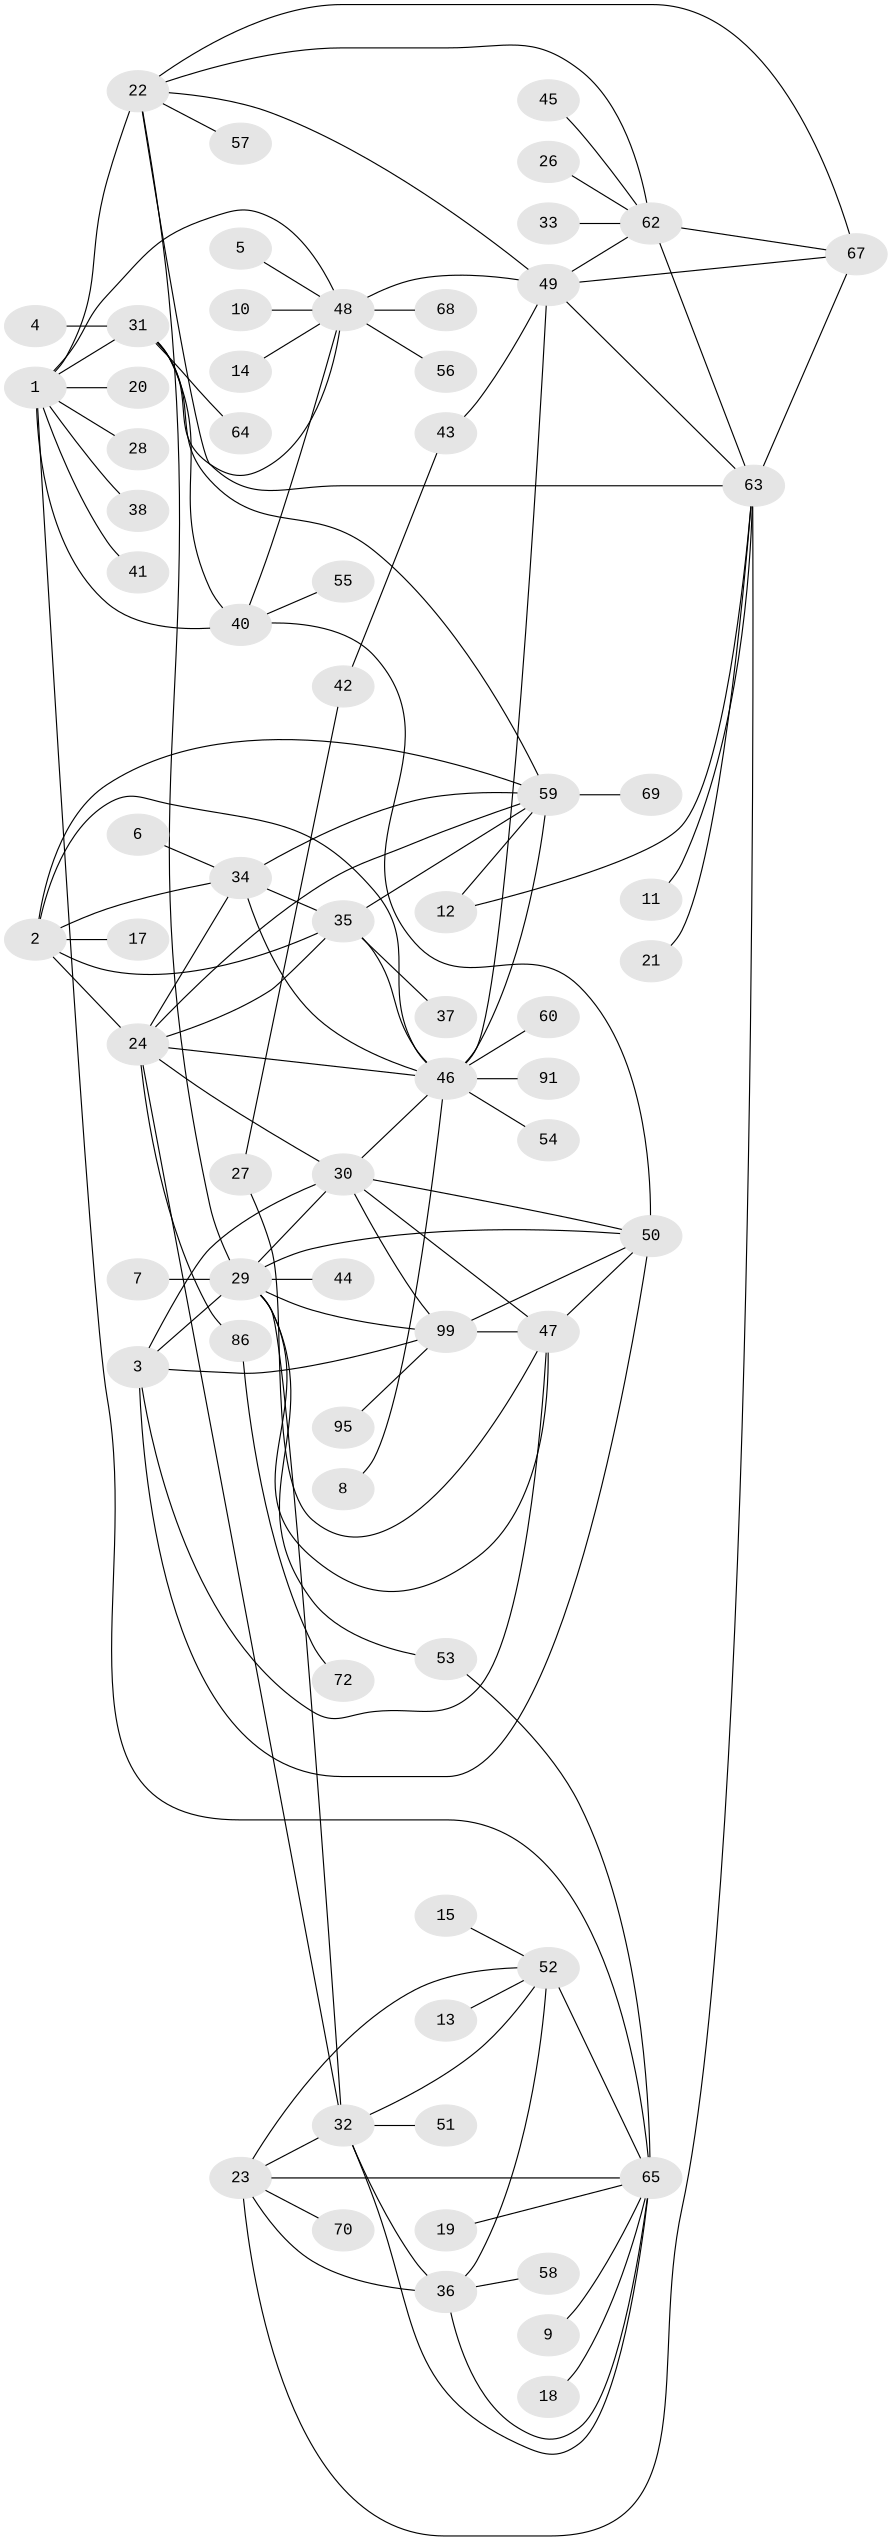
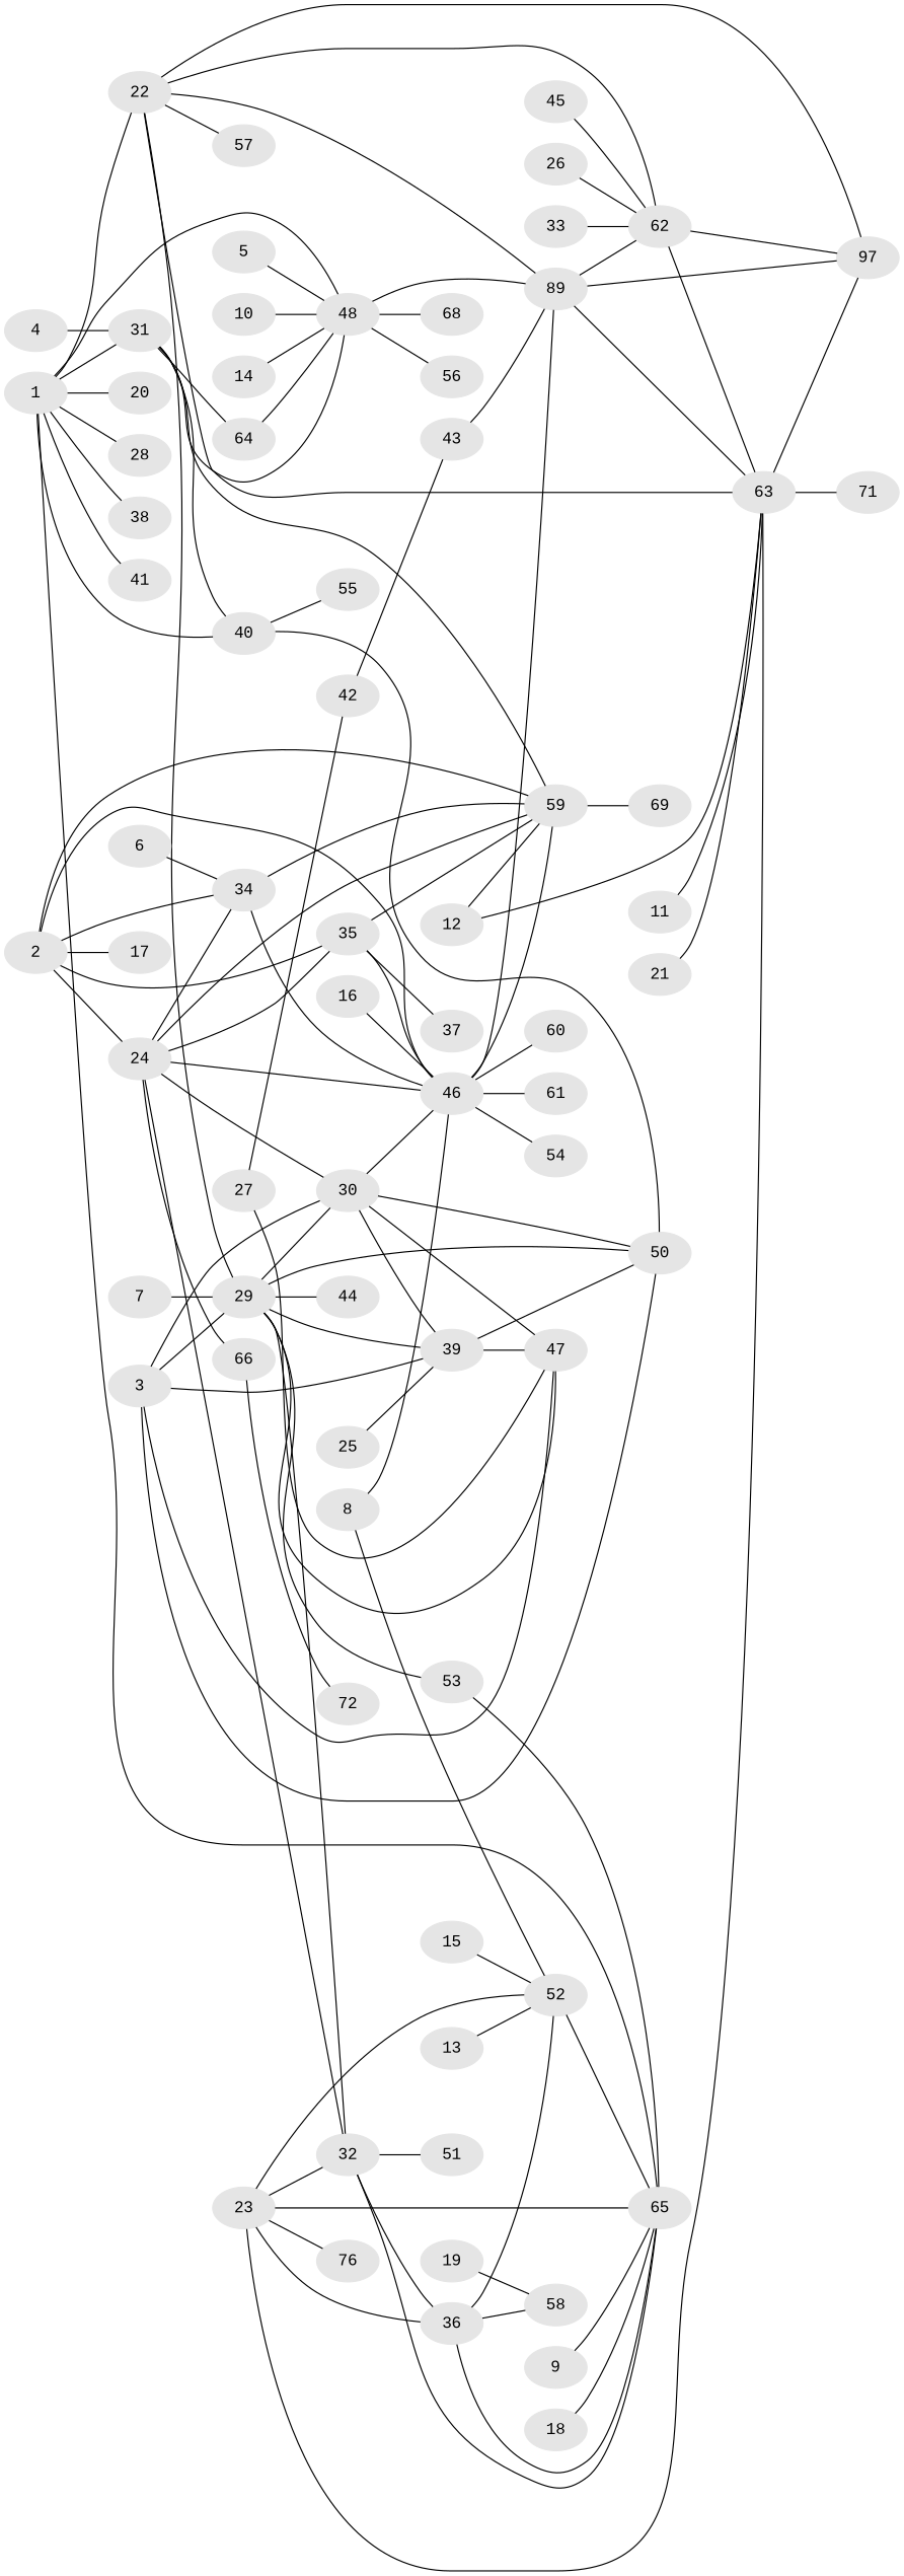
  graph {
    fontname="Liberation Mono"
    rankdir=LR
    node [color=gray90 fontname="Liberation Mono" style=filled]
    edge [fontname="Liberation Mono" weight=1.0]
    1
    20
    22
    28
    31
    38
    40
    41
    48
    65
    29
    63
-   49
+   49 [label=89]
    57
    62
-   67
+   67 [label=97]
    59
    64
    50
    55
    56
    68
    2
    17
    24
    34
    35
    46
    30
    32
-   66 [label=86]
+   66
    37
    54
    60
-   61 [label=91]
+   61
    69
    3
-   39 [label=99]
+   39
    47
    44
    53
    4
    5
    6
    7
    8
    9
    10
    11
+   71
    12
    13
    52
    14
    15
+   16
    18
    19
    21
    23
    36
-   70
+   70 [label=76]
    51
    58
    72
-   25 [label=95]
+   25
    26
    27
    42
    43
    33
    45
    1 -- 20
    1 -- 22
    1 -- 28
    1 -- 31 [weight=4.0]
    1 -- 38
    1 -- 40 [weight=4.0]
    1 -- 41
    1 -- 48 [weight=4.0]
    1 -- 65
    22 -- 29
    22 -- 63 [weight=2.0]
    22 -- 49 [weight=4.0]
    22 -- 57
    22 -- 62 [weight=2.0]
    22 -- 67 [weight=2.0]
    31 -- 40
    31 -- 48
    31 -- 59
    31 -- 64
-   40 -- 48
+   64 -- 48
    40 -- 50
    40 -- 55
    48 -- 49
    48 -- 56
    48 -- 68
    29 -- 50
    29 -- 30 [weight=2.0]
    29 -- 32
    29 -- 39
    29 -- 47
    29 -- 44
    29 -- 53
    63 -- 67
+   63 -- 71
    49 -- 63 [weight=2.0]
    49 -- 62 [weight=2.0]
    49 -- 67 [weight=2.0]
    62 -- 63
    62 -- 67
    59 -- 69
    2 -- 59
    2 -- 17
    2 -- 24 [weight=2.0]
    2 -- 34
    2 -- 35
    2 -- 46
    24 -- 59 [weight=2.0]
    24 -- 34 [weight=2.0]
    24 -- 35 [weight=2.0]
    24 -- 46 [weight=2.0]
    24 -- 30
    24 -- 32
    24 -- 66
    34 -- 59
-   34 -- 35
    34 -- 46
    35 -- 59
    35 -- 46
    35 -- 37
    46 -- 49
    46 -- 59
    46 -- 54
    46 -- 60
    46 -- 61
    30 -- 50 [weight=2.0]
    30 -- 46
    30 -- 39 [weight=2.0]
    30 -- 47 [weight=2.0]
    32 -- 65
-   32 -- 52
+   8 -- 52
    32 -- 36
    32 -- 51
    66 -- 72
    3 -- 29
    3 -- 50
    3 -- 30 [weight=2.0]
    3 -- 39
    3 -- 47
    39 -- 50
    39 -- 47
-   47 -- 50
    53 -- 65
    4 -- 31
    5 -- 48
    6 -- 34
    7 -- 29
    8 -- 46
    9 -- 65
    10 -- 48
    11 -- 63
    12 -- 63
    12 -- 59
    13 -- 52
    52 -- 65
    14 -- 48
    15 -- 52
+   16 -- 46
    18 -- 65
-   19 -- 65
+   19 -- 58
    21 -- 63
    23 -- 65 [weight=3.0]
    23 -- 63
    23 -- 32 [weight=3.0]
    23 -- 52 [weight=3.0]
    23 -- 36 [weight=3.0]
    23 -- 70
    36 -- 65
    36 -- 52
    36 -- 58
    25 -- 39
    26 -- 62
    27 -- 47
    27 -- 42
    42 -- 43
    43 -- 49
    33 -- 62
    45 -- 62
  }
